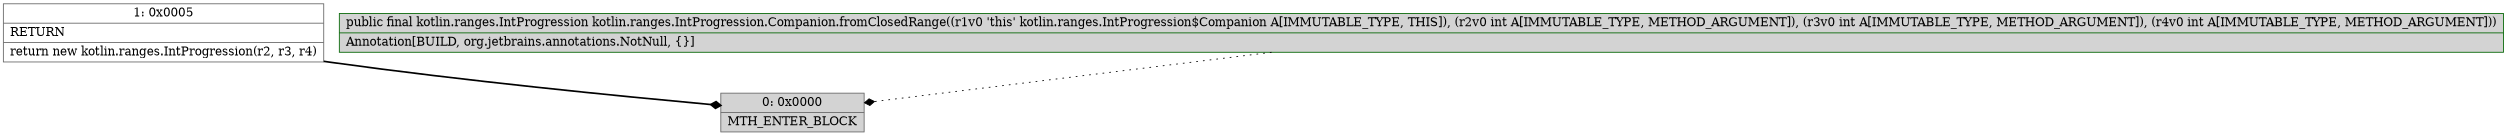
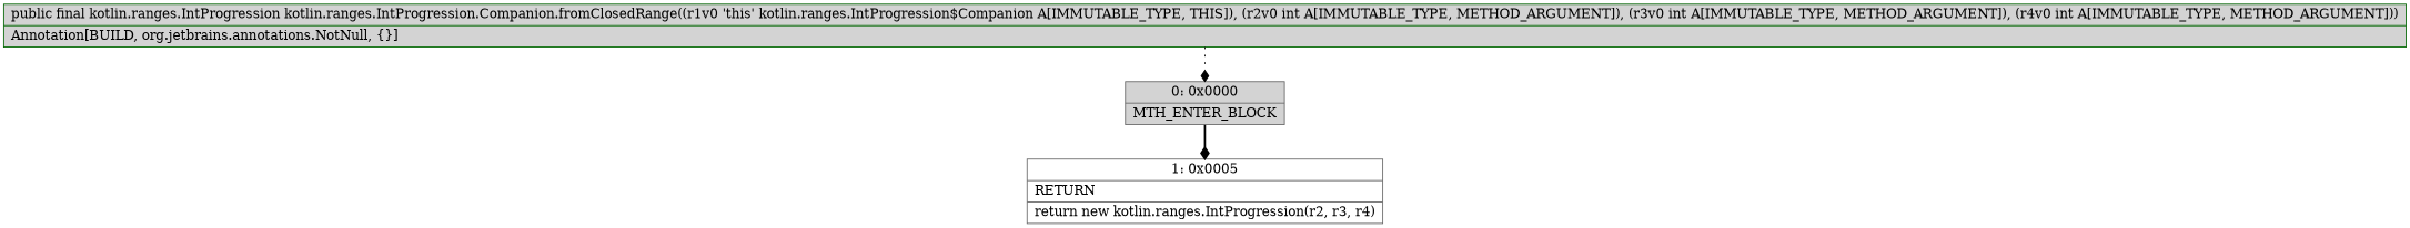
  digraph {
    node [shape=record style=filled fillcolor=lightgrey color=gray40]
    edge [arrowhead=diamond]
    n1 [label="{0\:\ 0x0000|MTH_ENTER_BLOCK\l}"]
    n2 [label="{1\:\ 0x0005|RETURN\l|return new kotlin.ranges.IntProgression(r2, r3, r4)\l}" fillcolor=white]
    n3 [label="{public final kotlin.ranges.IntProgression kotlin.ranges.IntProgression.Companion.fromClosedRange((r1v0 'this' kotlin.ranges.IntProgression$Companion A[IMMUTABLE_TYPE, THIS]), (r2v0 int A[IMMUTABLE_TYPE, METHOD_ARGUMENT]), (r3v0 int A[IMMUTABLE_TYPE, METHOD_ARGUMENT]), (r4v0 int A[IMMUTABLE_TYPE, METHOD_ARGUMENT]))  | Annotation[BUILD, org.jetbrains.annotations.NotNull, \{\}]\l}" color=darkgreen]
-   n2 -> n1 [style=bold]
+   n1 -> n2 [style=bold]
    n3 -> n1 [style=dotted]
  }
